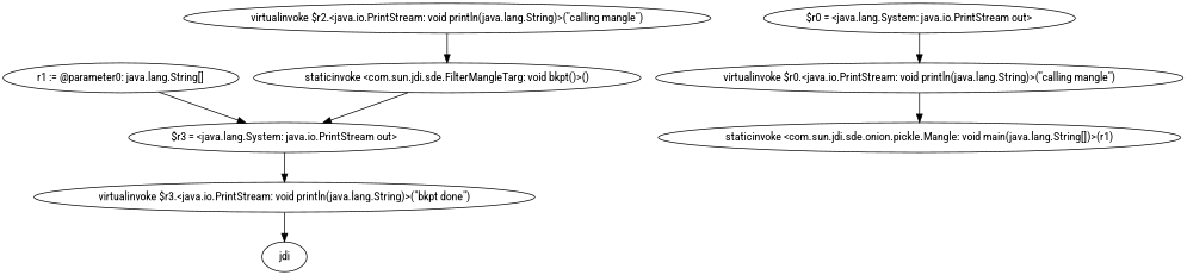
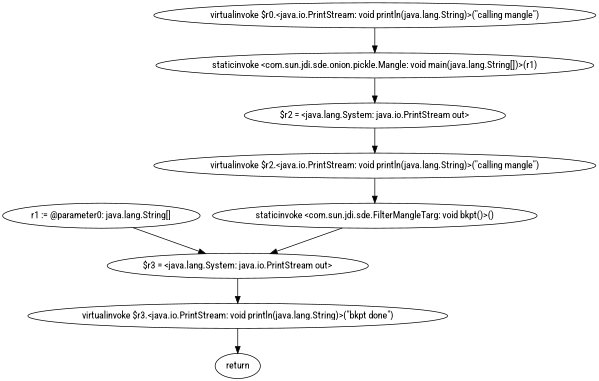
  digraph {
    fontname="Roboto Condensed"
    node [fontname="Roboto Condensed"]
    edge [fontname="Roboto Condensed"]
    "r1 := @parameter0: java.lang.String[]"
    "$r3 = <java.lang.System: java.io.PrintStream out>"
-   "$r0 = <java.lang.System: java.io.PrintStream out>"
    "virtualinvoke $r0.<java.io.PrintStream: void println(java.lang.String)>(\"calling mangle\")"
    "staticinvoke <com.sun.jdi.sde.onion.pickle.Mangle: void main(java.lang.String[])>(r1)"
+   "$r2 = <java.lang.System: java.io.PrintStream out>"
    "virtualinvoke $r2.<java.io.PrintStream: void println(java.lang.String)>(\"calling mangle\")"
    "staticinvoke <com.sun.jdi.sde.FilterMangleTarg: void bkpt()>()"
    "virtualinvoke $r3.<java.io.PrintStream: void println(java.lang.String)>(\"bkpt done\")"
-   return [label=jdi]
+   return
    "r1 := @parameter0: java.lang.String[]" -> "$r3 = <java.lang.System: java.io.PrintStream out>"
    "$r3 = <java.lang.System: java.io.PrintStream out>" -> "virtualinvoke $r3.<java.io.PrintStream: void println(java.lang.String)>(\"bkpt done\")"
-   "$r0 = <java.lang.System: java.io.PrintStream out>" -> "virtualinvoke $r0.<java.io.PrintStream: void println(java.lang.String)>(\"calling mangle\")"
    "virtualinvoke $r0.<java.io.PrintStream: void println(java.lang.String)>(\"calling mangle\")" -> "staticinvoke <com.sun.jdi.sde.onion.pickle.Mangle: void main(java.lang.String[])>(r1)"
+   "staticinvoke <com.sun.jdi.sde.onion.pickle.Mangle: void main(java.lang.String[])>(r1)" -> "$r2 = <java.lang.System: java.io.PrintStream out>"
+   "$r2 = <java.lang.System: java.io.PrintStream out>" -> "virtualinvoke $r2.<java.io.PrintStream: void println(java.lang.String)>(\"calling mangle\")"
    "virtualinvoke $r2.<java.io.PrintStream: void println(java.lang.String)>(\"calling mangle\")" -> "staticinvoke <com.sun.jdi.sde.FilterMangleTarg: void bkpt()>()"
    "staticinvoke <com.sun.jdi.sde.FilterMangleTarg: void bkpt()>()" -> "$r3 = <java.lang.System: java.io.PrintStream out>"
    "virtualinvoke $r3.<java.io.PrintStream: void println(java.lang.String)>(\"bkpt done\")" -> return
  }
